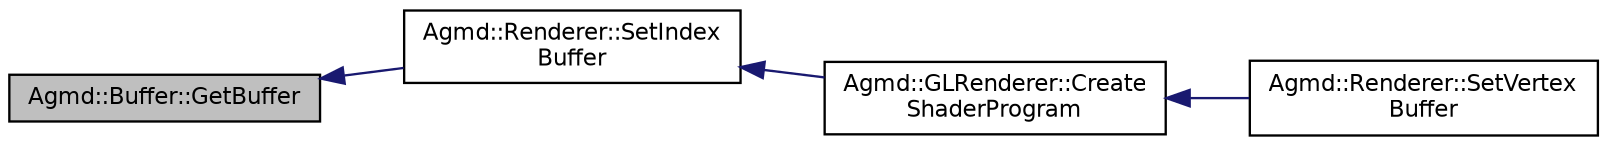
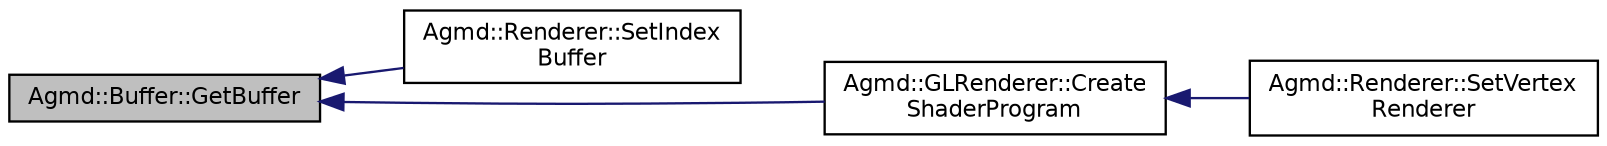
  digraph {
    rankdir=LR
    node [color=black fillcolor=white fontname=Helvetica fontsize=10 shape=record style=filled]
    edge [color=midnightblue dir=back fontname=Helvetica fontsize=10 labelfontname=Helvetica labelfontsize=10 style=solid]
    n1 [fillcolor=grey75 fontcolor=black height=0.2 label="Agmd::Buffer::GetBuffer" width=0.4]
    n2 [height=0.2 label="Agmd::Renderer::SetIndex\lBuffer" width=0.4]
    n3 [height=0.2 label="Agmd::GLRenderer::Create\lShaderProgram" width=0.4]
-   n4 [height=0.2 label="Agmd::Renderer::SetVertex\lBuffer" width=0.4]
+   n4 [height=0.2 label="Agmd::Renderer::SetVertex\lRenderer" width=0.4]
    n1 -> n2
-   n2 -> n3
+   n1 -> n3
    n3 -> n4
  }
